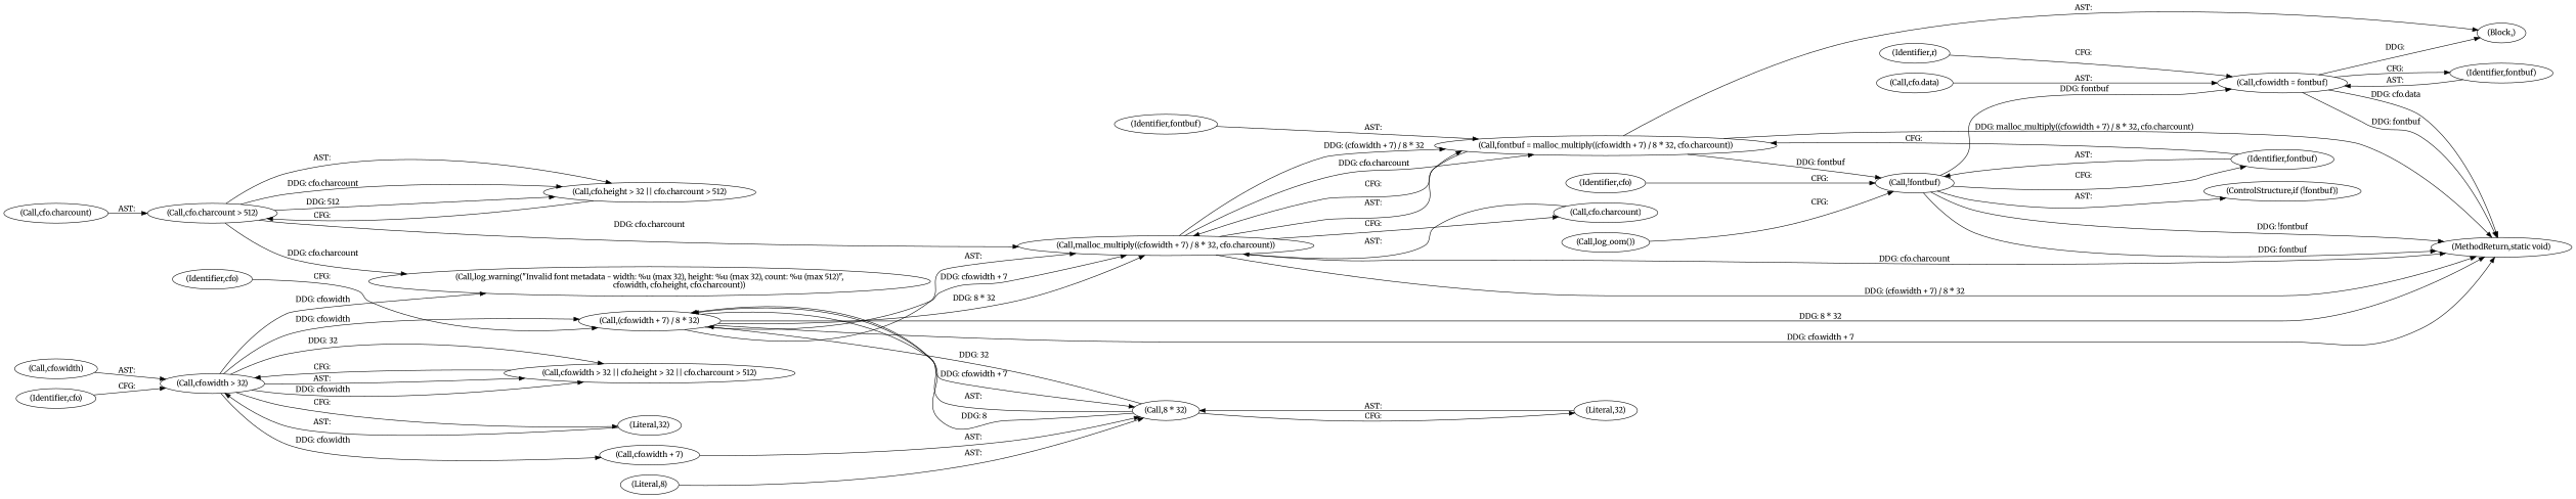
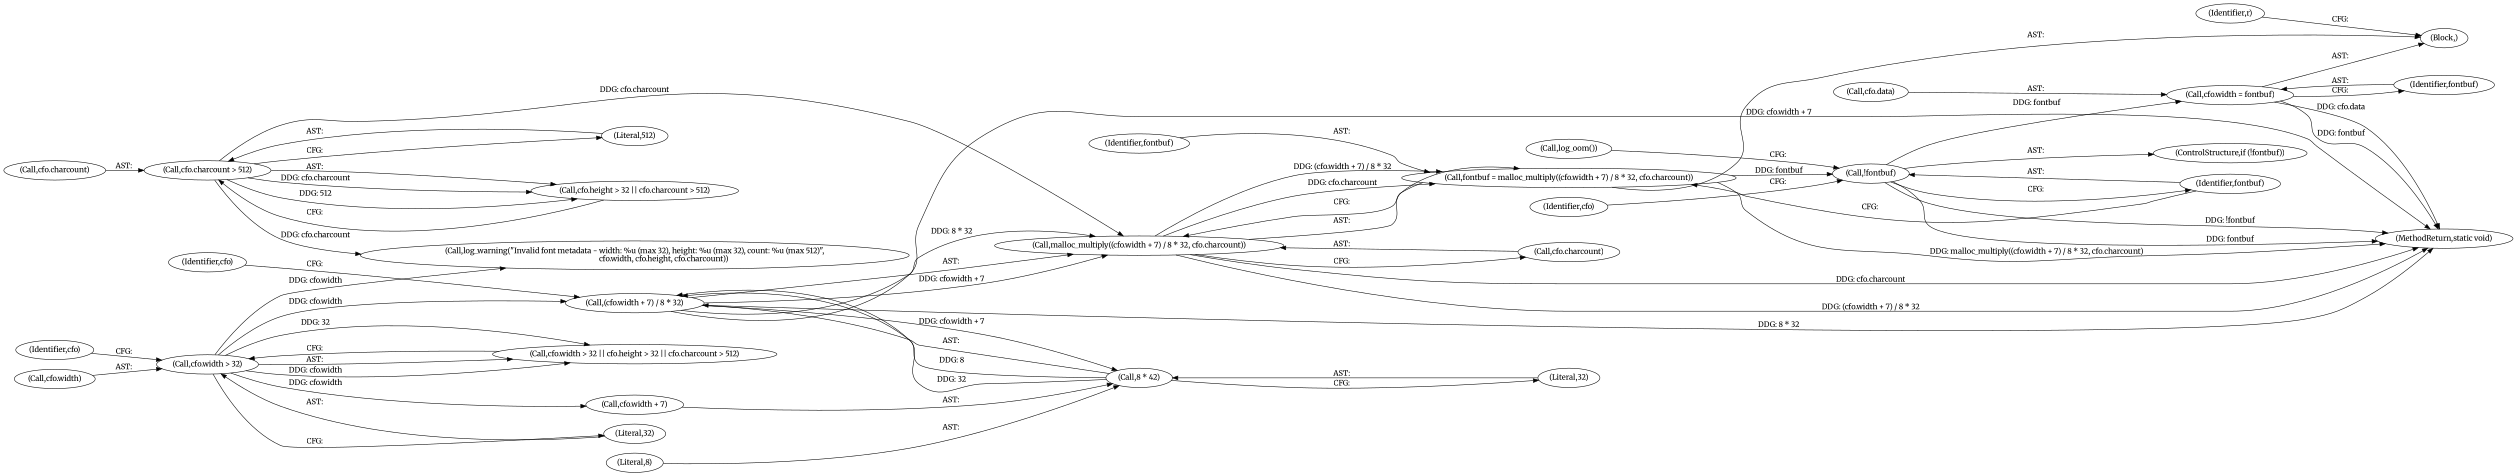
  digraph {
    fontname=Merriweather
    rankdir=LR
    node [fontname=Merriweather]
    edge [fontname=Merriweather]
    n1 [label="(Call,malloc_multiply((cfo.width + 7) / 8 * 32, cfo.charcount))"]
    n2 [label="(Call,fontbuf = malloc_multiply((cfo.width + 7) / 8 * 32, cfo.charcount))"]
    n3 [label="(Call,cfo.charcount)"]
    n4 [label="(MethodReturn,static void)"]
    n5 [label="(Call,!fontbuf)"]
    n6 [label="(Block,)"]
    n7 [label="(Call,(cfo.width + 7) / 8 * 32)"]
-   n8 [label="(Call,8 * 32)"]
+   n8 [label="(Call,8 * 42)"]
    n9 [label="(Literal,32)"]
    n10 [label="(Call,cfo.width > 32)"]
    n11 [label="(Call,cfo.width + 7)"]
    n12 [label="(Call,log_warning(\"Invalid font metadata - width: %u (max 32), height: %u (max 32), count: %u (max 512)\",\n                                    cfo.width, cfo.height, cfo.charcount))"]
    n13 [label="(Call,cfo.width > 32 || cfo.height > 32 || cfo.charcount > 512)"]
    n14 [label="(Literal,32)"]
    n15 [label="(Call,cfo.charcount > 512)"]
+   n16 [label="(Literal,512)"]
    n17 [label="(Call,cfo.height > 32 || cfo.charcount > 512)"]
    n18 [label="(Call,cfo.width = fontbuf)"]
    n19 [label="(Identifier,fontbuf)"]
    n20 [label="(ControlStructure,if (!fontbuf))"]
    n21 [label="(Identifier,fontbuf)"]
    n22 [label="(Call,log_oom())"]
    n23 [label="(Literal,8)"]
    n24 [label="(Identifier,cfo)"]
    n25 [label="(Identifier,cfo)"]
    n26 [label="(Identifier,r)"]
    n27 [label="(Call,cfo.charcount)"]
    n28 [label="(Call,cfo.data)"]
    n29 [label="(Identifier,cfo)"]
    n30 [label="(Identifier,fontbuf)"]
    n31 [label="(Call,cfo.width)"]
    n1 -> n2 [label="AST: "]
    n1 -> n2 [label="DDG: (cfo.width + 7) / 8 * 32"]
    n1 -> n2 [label="DDG: cfo.charcount"]
    n1 -> n3 [label="CFG: "]
    n1 -> n4 [label="DDG: cfo.charcount"]
    n1 -> n4 [label="DDG: (cfo.width + 7) / 8 * 32"]
    n2 -> n1 [label="CFG: "]
    n2 -> n4 [label="DDG: malloc_multiply((cfo.width + 7) / 8 * 32, cfo.charcount)"]
    n2 -> n5 [label="DDG: fontbuf"]
    n2 -> n6 [label="AST: "]
    n3 -> n1 [label="AST: "]
    n5 -> n4 [label="DDG: !fontbuf"]
    n5 -> n4 [label="DDG: fontbuf"]
    n5 -> n18 [label="DDG: fontbuf"]
    n5 -> n19 [label="CFG: "]
    n5 -> n20 [label="AST: "]
    n7 -> n1 [label="AST: "]
    n7 -> n1 [label="DDG: cfo.width + 7"]
    n7 -> n1 [label="DDG: 8 * 32"]
    n7 -> n4 [label="DDG: cfo.width + 7"]
    n7 -> n4 [label="DDG: 8 * 32"]
    n7 -> n8 [label="DDG: cfo.width + 7"]
    n8 -> n7 [label="AST: "]
    n8 -> n7 [label="DDG: 8"]
    n8 -> n7 [label="DDG: 32"]
    n8 -> n9 [label="CFG: "]
    n9 -> n8 [label="AST: "]
    n10 -> n7 [label="DDG: cfo.width"]
    n10 -> n11 [label="DDG: cfo.width"]
    n10 -> n12 [label="DDG: cfo.width"]
    n10 -> n13 [label="AST: "]
    n10 -> n13 [label="DDG: cfo.width"]
    n10 -> n13 [label="DDG: 32"]
    n10 -> n14 [label="CFG: "]
    n11 -> n8 [label="AST: "]
    n13 -> n10 [label="CFG: "]
    n14 -> n10 [label="AST: "]
    n15 -> n1 [label="DDG: cfo.charcount"]
    n15 -> n12 [label="DDG: cfo.charcount"]
+   n15 -> n16 [label="CFG: "]
    n15 -> n17 [label="AST: "]
    n15 -> n17 [label="DDG: cfo.charcount"]
    n15 -> n17 [label="DDG: 512"]
+   n16 -> n15 [label="AST: "]
    n17 -> n15 [label="CFG: "]
    n18 -> n4 [label="DDG: cfo.data"]
    n18 -> n4 [label="DDG: fontbuf"]
-   n18 -> n6 [label="DDG: "]
+   n18 -> n6 [label="AST: "]
    n18 -> n21 [label="CFG: "]
    n19 -> n2 [label="CFG: "]
    n19 -> n5 [label="AST: "]
    n21 -> n18 [label="AST: "]
    n22 -> n5 [label="CFG: "]
    n23 -> n8 [label="AST: "]
    n24 -> n7 [label="CFG: "]
    n25 -> n10 [label="CFG: "]
-   n26 -> n18 [label="CFG: "]
+   n26 -> n6 [label="CFG: "]
    n27 -> n15 [label="AST: "]
    n28 -> n18 [label="AST: "]
    n29 -> n5 [label="CFG: "]
    n30 -> n2 [label="AST: "]
    n31 -> n10 [label="AST: "]
  }
